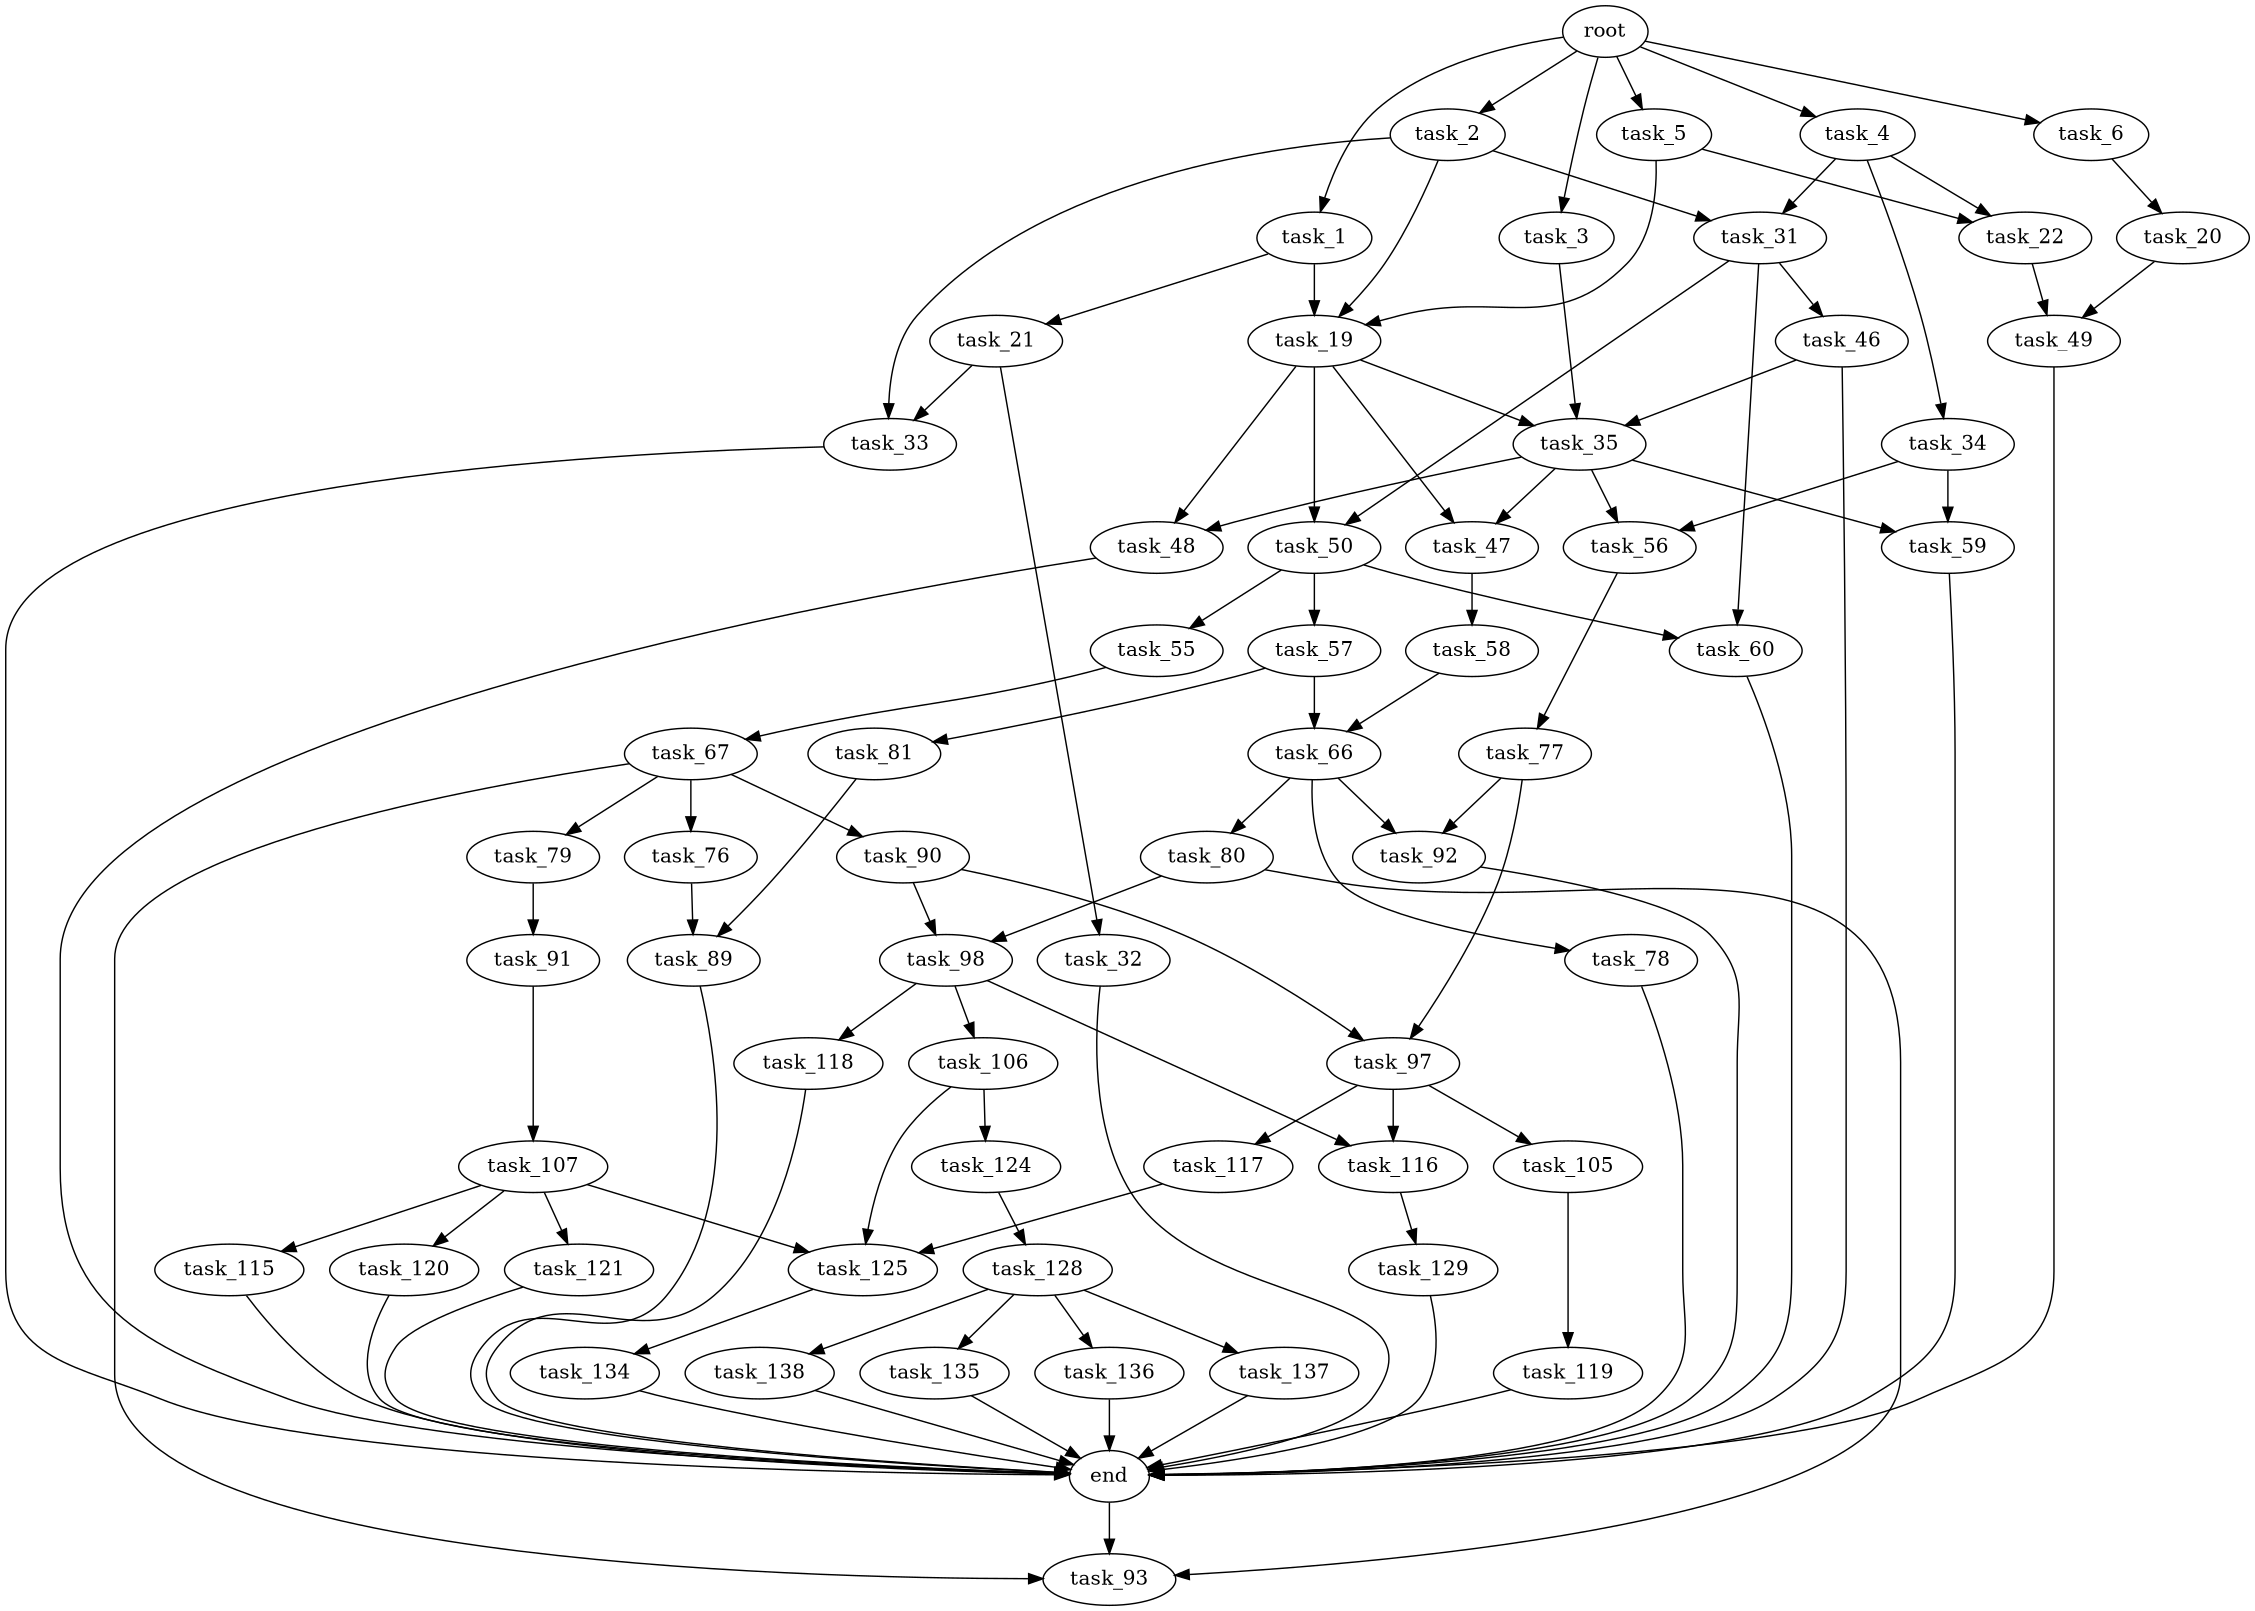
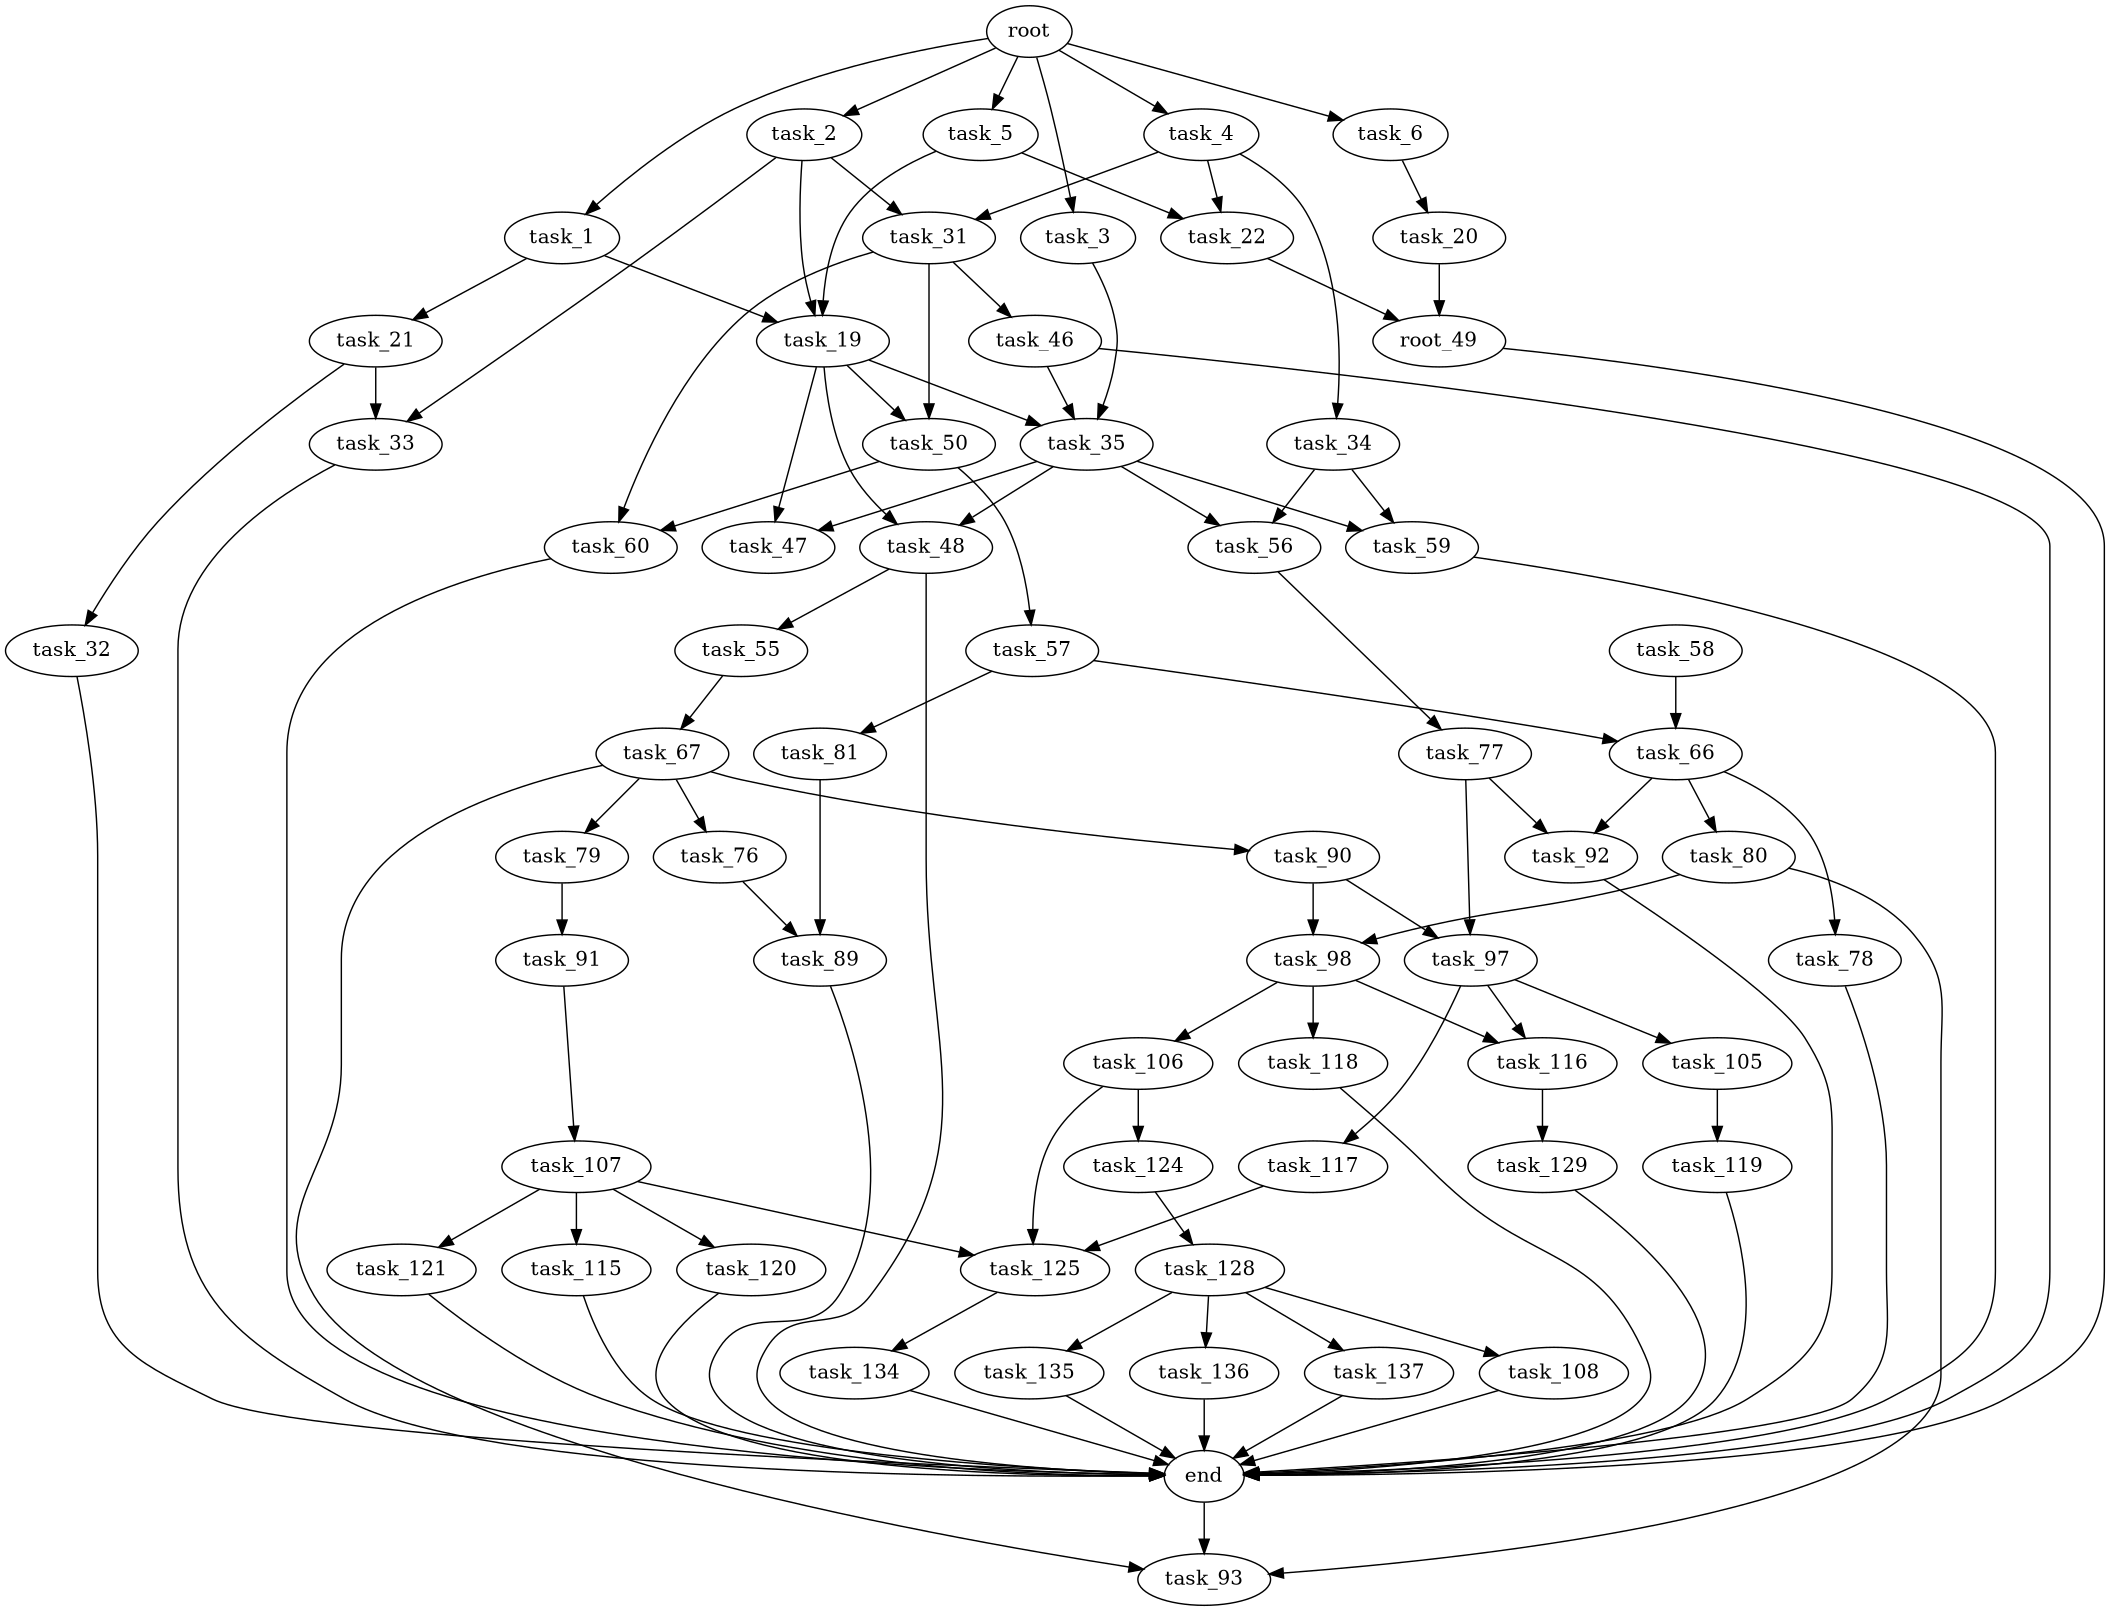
  digraph {
    root
    task_1
    task_2
    task_3
    task_4
    task_5
    task_6
    task_19
    task_21
    task_31
    task_33
    task_35
    task_22
    task_34
    task_20
    task_47
    task_48
    task_50
    task_32
    task_46
    task_60
    end
    task_56
    task_59
-   task_49
+   task_49 [label=root_49]
    task_58
    task_55
    task_57
    task_93
    task_77
    task_66
    task_67
    task_81
    task_76
    task_79
    task_90
    task_92
    task_97
    task_78
    task_80
    task_89
    task_98
    task_91
    task_105
    task_116
    task_117
    task_107
    task_106
    task_118
    task_125
    task_115
    task_120
    task_121
    task_119
    task_129
    task_124
    task_128
    task_134
    task_135
    task_136
    task_137
-   task_138
+   task_138 [label=task_108]
    root -> task_1
    root -> task_2
    root -> task_3
    root -> task_4
    root -> task_5
    root -> task_6
    task_1 -> task_19
    task_1 -> task_21
    task_2 -> task_19
    task_2 -> task_31
    task_2 -> task_33
    task_3 -> task_35
    task_4 -> task_31
    task_4 -> task_22
    task_4 -> task_34
    task_5 -> task_19
    task_5 -> task_22
    task_6 -> task_20
    task_19 -> task_35
    task_19 -> task_47
    task_19 -> task_48
    task_19 -> task_50
    task_21 -> task_33
    task_21 -> task_32
    task_31 -> task_50
    task_31 -> task_46
    task_31 -> task_60
    task_33 -> end
    task_35 -> task_47
    task_35 -> task_48
    task_35 -> task_56
    task_35 -> task_59
    task_22 -> task_49
    task_34 -> task_56
    task_34 -> task_59
    task_20 -> task_49
-   task_47 -> task_58
    task_48 -> end
    task_50 -> task_60
-   task_50 -> task_55
+   task_48 -> task_55
    task_50 -> task_57
    task_32 -> end
    task_46 -> task_35
    task_46 -> end
    task_60 -> end
    end -> task_93
    task_56 -> task_77
    task_59 -> end
    task_49 -> end
    task_58 -> task_66
    task_55 -> task_67
    task_57 -> task_66
    task_57 -> task_81
    task_77 -> task_92
    task_77 -> task_97
    task_66 -> task_92
    task_66 -> task_78
    task_66 -> task_80
    task_67 -> task_93
    task_67 -> task_76
    task_67 -> task_79
    task_67 -> task_90
    task_81 -> task_89
    task_76 -> task_89
    task_79 -> task_91
    task_90 -> task_97
    task_90 -> task_98
    task_92 -> end
    task_97 -> task_105
    task_97 -> task_116
    task_97 -> task_117
    task_78 -> end
    task_80 -> task_93
    task_80 -> task_98
    task_89 -> end
    task_98 -> task_116
    task_98 -> task_106
    task_98 -> task_118
    task_91 -> task_107
    task_105 -> task_119
    task_116 -> task_129
    task_117 -> task_125
    task_107 -> task_125
    task_107 -> task_115
    task_107 -> task_120
    task_107 -> task_121
    task_106 -> task_125
    task_106 -> task_124
    task_118 -> end
    task_125 -> task_134
    task_115 -> end
    task_120 -> end
    task_121 -> end
    task_119 -> end
    task_129 -> end
    task_124 -> task_128
    task_128 -> task_135
    task_128 -> task_136
    task_128 -> task_137
    task_128 -> task_138
    task_134 -> end
    task_135 -> end
    task_136 -> end
    task_137 -> end
    task_138 -> end
  }
